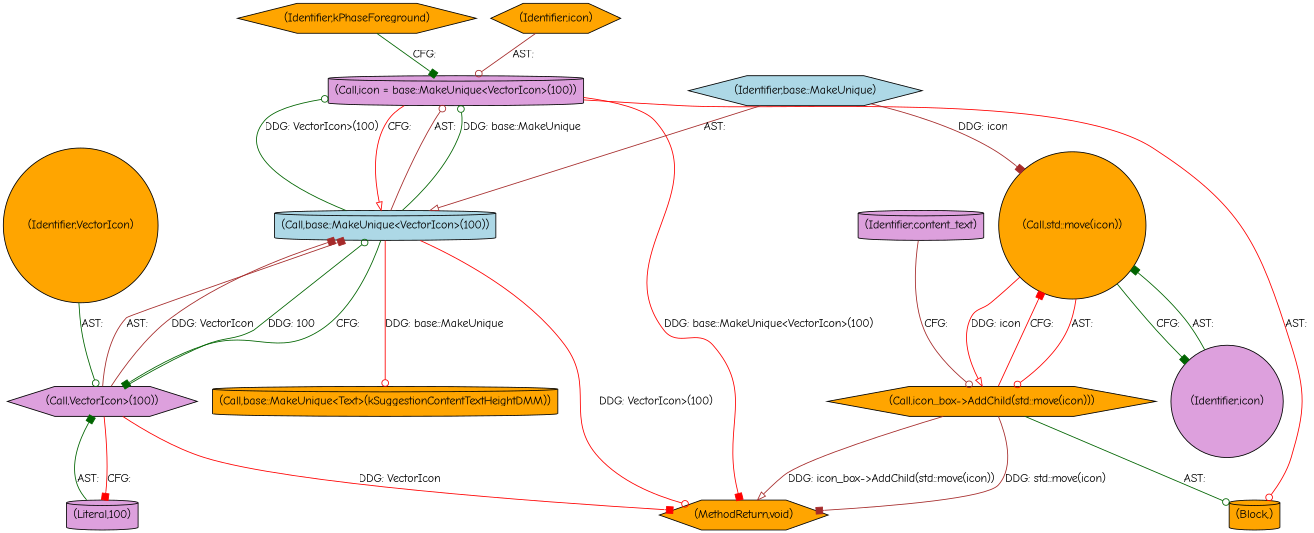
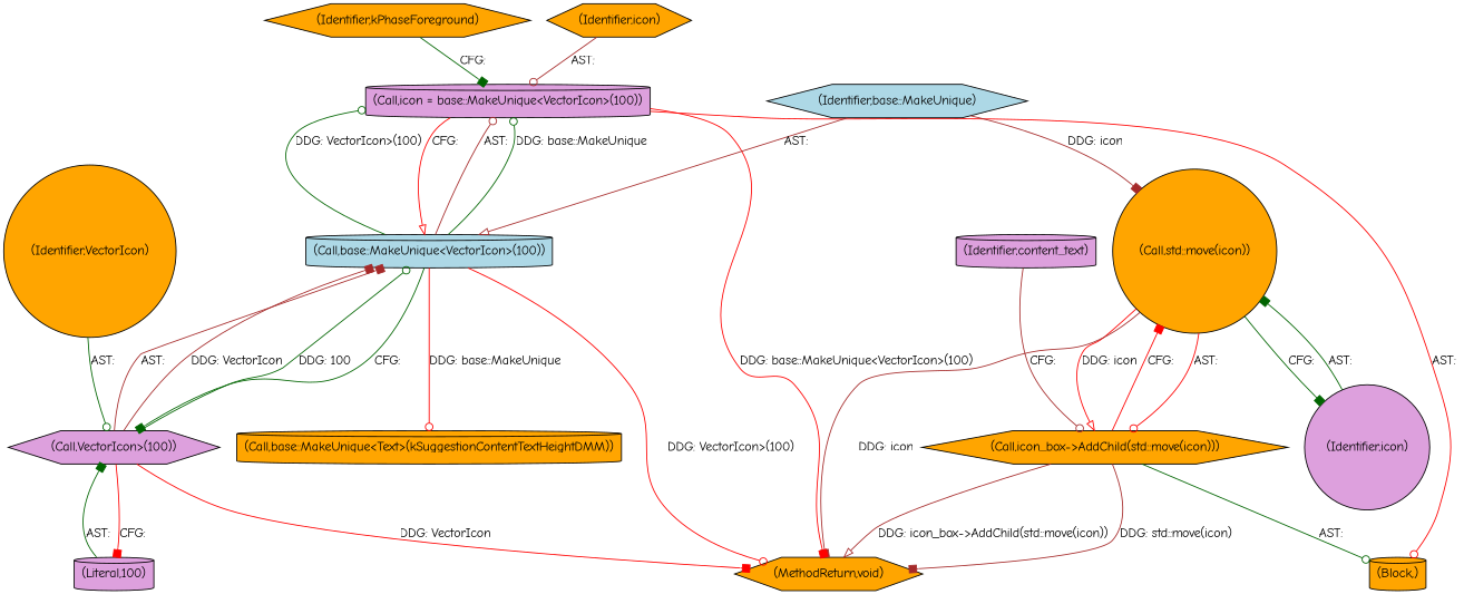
  digraph {
    fontname="Comic Neue"
    node [fillcolor=orange fontname="Comic Neue" shape=hexagon style=filled]
    edge [arrowhead=box color=red fontname="Comic Neue"]
    n1 [label="(Call,std::move(icon))" shape=circle]
    n2 [label="(Call,icon_box->AddChild(std::move(icon)))"]
    n3 [fillcolor=plum label="(Identifier,icon)" shape=circle]
    n4 [label="(MethodReturn,void)"]
    n5 [label="(Block,)" shape=cylinder]
    n6 [fillcolor=plum label="(Call,icon = base::MakeUnique<VectorIcon>(100))" shape=cylinder]
    n7 [fillcolor=lightblue label="(Call,base::MakeUnique<VectorIcon>(100))" shape=cylinder]
    n8 [fillcolor=plum label="(Call,VectorIcon>(100))"]
    n9 [label="(Call,base::MakeUnique<Text>(kSuggestionContentTextHeightDMM))" shape=cylinder]
    n10 [fillcolor=plum label="(Literal,100)" shape=cylinder]
    n11 [label="(Identifier,kPhaseForeground)"]
    n12 [fillcolor=plum label="(Identifier,content_text)" shape=cylinder]
    n13 [fillcolor=lightblue label="(Identifier,base::MakeUnique)"]
    n14 [label="(Identifier,VectorIcon)" shape=circle]
    n15 [label="(Identifier,icon)"]
    n1 -> n2 [arrowhead=odot label="AST: "]
    n1 -> n2 [arrowhead=onormal label="DDG: icon"]
    n1 -> n3 [color=darkgreen label="CFG: "]
+   n1 -> n4 [color=brown label="DDG: icon"]
    n2 -> n1 [label="CFG: "]
    n2 -> n4 [color=brown label="DDG: std::move(icon)"]
    n2 -> n4 [arrowhead=onormal color=brown label="DDG: icon_box->AddChild(std::move(icon))"]
    n2 -> n5 [arrowhead=odot color=darkgreen label="AST: "]
    n3 -> n1 [color=darkgreen label="AST: "]
    n6 -> n4 [label="DDG: base::MakeUnique<VectorIcon>(100)"]
    n6 -> n5 [arrowhead=odot label="AST: "]
    n6 -> n7 [arrowhead=onormal label="CFG: "]
    n7 -> n4 [arrowhead=odot label="DDG: VectorIcon>(100)"]
    n7 -> n6 [arrowhead=odot color=brown label="AST: "]
    n7 -> n6 [arrowhead=odot color=darkgreen label="DDG: base::MakeUnique"]
    n7 -> n6 [arrowhead=odot color=darkgreen label="DDG: VectorIcon>(100)"]
    n7 -> n8 [color=darkgreen label="CFG: "]
    n7 -> n9 [arrowhead=odot label="DDG: base::MakeUnique"]
    n8 -> n4 [label="DDG: VectorIcon"]
    n8 -> n7 [color=brown label="AST: "]
    n8 -> n7 [color=brown label="DDG: VectorIcon"]
    n8 -> n7 [arrowhead=odot color=darkgreen label="DDG: 100"]
    n8 -> n10 [label="CFG: "]
    n10 -> n8 [color=darkgreen label="AST: "]
    n11 -> n6 [color=darkgreen label="CFG: "]
    n12 -> n2 [arrowhead=odot color=brown label="CFG: "]
    n13 -> n1 [color=brown label="DDG: icon"]
    n13 -> n7 [arrowhead=onormal color=brown label="AST: "]
    n14 -> n8 [arrowhead=odot color=darkgreen label="AST: "]
    n15 -> n6 [arrowhead=odot color=brown label="AST: "]
  }
